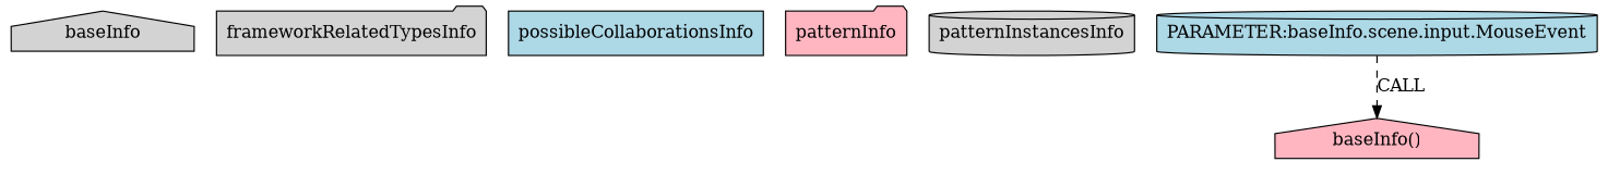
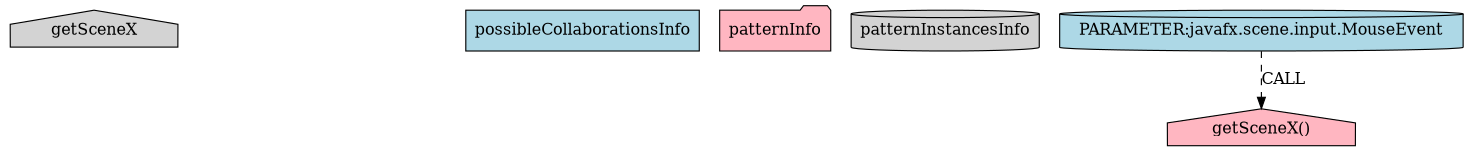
  digraph {
    node [style=filled fillcolor=lightgrey shape=house]
-   baseInfo [category=pattern graphId=260 isAnonymous=false possibleRelation=false]
-   frameworkRelatedTypesInfo [shape=folder]
+   baseInfo [category=pattern graphId=260 isAnonymous=false possibleRelation=false label=getSceneX]
    possibleCollaborationsInfo [fillcolor=lightblue shape=box]
    patternInfo [frequency=10.0 patternRootClient=null fillcolor=lightpink shape=folder]
    patternInstancesInfo [0="mrempala-sp~/mrempala-sp/sp-master/src/application/VcPtVisualSchematicView.java~void drawUniverseSchematic()~3697" 1="mfischbo-fxplumber~/mfischbo-fxplumber/fxplumber-master/fxplumber/src/main/java/de/artignition/fxplumber/model/GraphNode.java~ GraphNode(javafx.geometry.Point2D,javafx.scene.layout.Pane,GraphNodeFactory)~3616" 2="indysvision-EatWorldEditor~/indysvision-EatWorldEditor/EatWorldEditor-master/src/com/indyvision/eatworld/editor/handlers/SelectHandler.java~SelectHandler~3191" 3="indysvision-EatWorldEditor~/indysvision-EatWorldEditor/EatWorldEditor-master/src/com/indyvision/eatworld/editor/handlers/BorderHandler1.java~BorderHandler1~3194" 4="Stephane-Lin-Physics-Animation~/Stephane-Lin-Physics-Animation/Physics-Animation-master/Physics Simulation/src/Mechanics/Pendulum.java~MouseAction~1244" 5="mrempala-sp~/mrempala-sp/sp-master/src/application/VcPtVisualSchematicView.java~void drawUniverseVisual()~3692" 6="indysvision-EatWorldEditor~/indysvision-EatWorldEditor/EatWorldEditor-master/src/com/indyvision/eatworld/editor/handlers/BorderHandler.java~BorderHandler~3192" 7="indysvision-EatWorldEditor~/indysvision-EatWorldEditor/EatWorldEditor-master/src/com/indyvision/eatworld/editor/handlers/ObjectHandler.java~ObjectHandler~3193" 8="Stephane-Lin-Physics-Animation~/Stephane-Lin-Physics-Animation/Physics-Animation-master/Physics Simulation/src/Electricity_Magnetism/CoulombsLaw.java~MouseAction~1236" 9="mrempala-sp~/mrempala-sp/sp-master/src/application/VcPtVisualSchematicViewClickable.java~void drawUniverseSchematic()~3670" shape=cylinder]
-   n6 [isFrameworkType=false label="PARAMETER:baseInfo.scene.input.MouseEvent" vertexType=PARAMETER_DECLARATION fillcolor=lightblue shape=cylinder]
-   n7 [isFrameworkType=false label="baseInfo()" vertexType=INSIDE_CALL fillcolor=lightpink]
+   n6 [isFrameworkType=false label="PARAMETER:javafx.scene.input.MouseEvent" vertexType=PARAMETER_DECLARATION fillcolor=lightblue shape=cylinder]
+   n7 [isFrameworkType=false label="getSceneX()" vertexType=INSIDE_CALL fillcolor=lightpink]
    n6 -> n7 [label=CALL style=dashed]
  }
